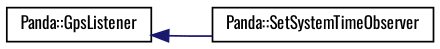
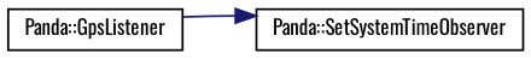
  digraph {
    rankdir=LR
    fontname=Oswald
    node [color=black fillcolor=white fontname=Oswald fontsize=10 shape=record style=filled]
    n1 [height=0.2 label="Panda::GpsListener" width=0.4]
    n2 [height=0.2 label="Panda::SetSystemTimeObserver" width=0.4]
-   n1 -> n2 [color=midnightblue dir=back fontname=Oswald fontsize=10 labelfontname=Helvetica labelfontsize=10 style=solid]
+   n2 -> n1 [color=midnightblue dir=back fontname=Oswald fontsize=10 labelfontname=Helvetica labelfontsize=10 style=solid]
  }
